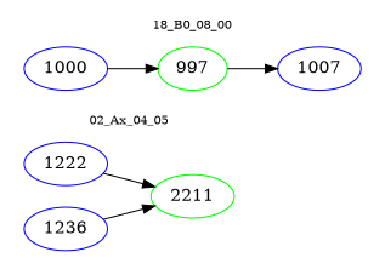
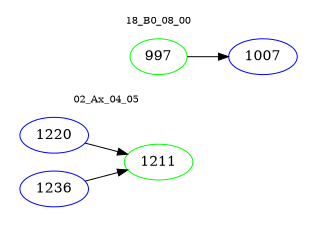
  digraph {
    rankdir=LR
    node [color=blue]
    edge [color=black]
-   n1 [label=1222]
-   n2 [color=green label=2211]
+   n1 [label=1220]
+   n2 [color=green label=1211]
    n3 [label=1236]
-   n4 [label=1000]
    n5 [color=green label=997]
    n6 [label=1007]
    subgraph cluster_1 {
      color=white
      fontsize=10
      label="02_Ax_04_05"
      n1
      n2
      n3
    }
    subgraph cluster_2 {
      color=white
      fontsize=10
      label="18_B0_08_00"
-     n4
      n5
      n6
    }
    n1 -> n2
    n3 -> n2
-   n4 -> n5
    n5 -> n6
  }
